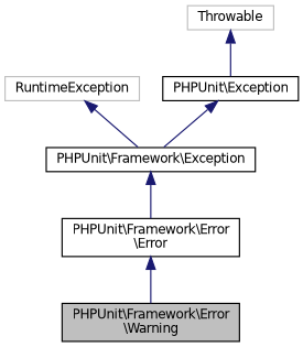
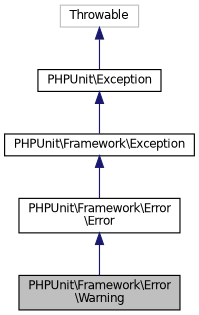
  digraph {
    node [color=black fillcolor=white fontname=Helvetica fontsize=10 shape=record style=filled]
    edge [color=midnightblue dir=back fontname=Helvetica fontsize=10 labelfontname=Helvetica labelfontsize=10 style=solid]
    n1 [fillcolor=grey75 fontcolor=black height=0.2 label="PHPUnit\\Framework\\Error\l\\Warning" width=0.4]
    n2 [height=0.2 label="PHPUnit\\Framework\\Error\l\\Error" width=0.4]
    n3 [height=0.2 label="PHPUnit\\Framework\\Exception" width=0.4]
-   n4 [color=grey75 height=0.2 label=RuntimeException width=0.4]
    n5 [height=0.2 label="PHPUnit\\Exception" width=0.4]
    n6 [color=grey75 height=0.2 label=Throwable width=0.4]
    n2 -> n1
    n3 -> n2
-   n4 -> n3
    n5 -> n3
    n6 -> n5
  }
